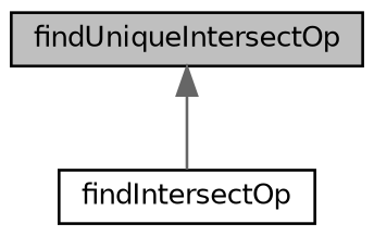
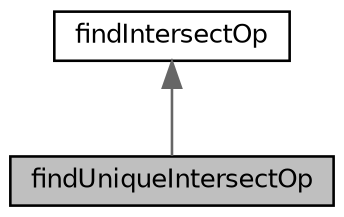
  digraph {
    node [color=black fontname=Helvetica fontsize=10 shape=record]
    n1 [fillcolor=grey75 fontcolor=black height=0.2 label=findUniqueIntersectOp style=filled width=0.4]
    n2 [height=0.2 label=findIntersectOp width=0.4]
-   n1 -> n2 [color=gray40 dir=back fontname=Helvetica fontsize=10 labelfontname=Helvetica labelfontsize=10 style=solid]
+   n2 -> n1 [color=gray40 dir=back fontname=Helvetica fontsize=10 labelfontname=Helvetica labelfontsize=10 style=solid]
  }
